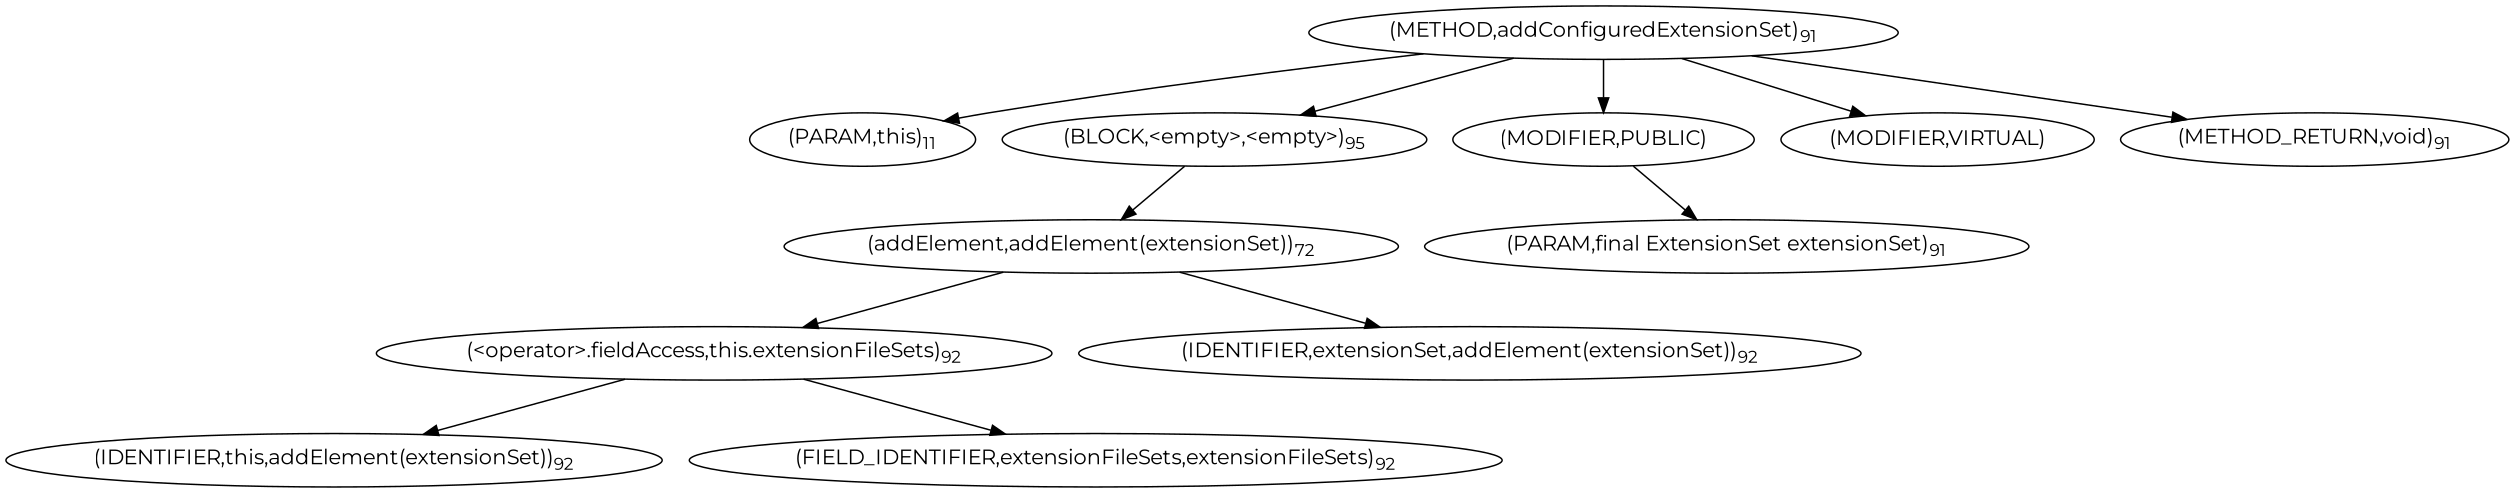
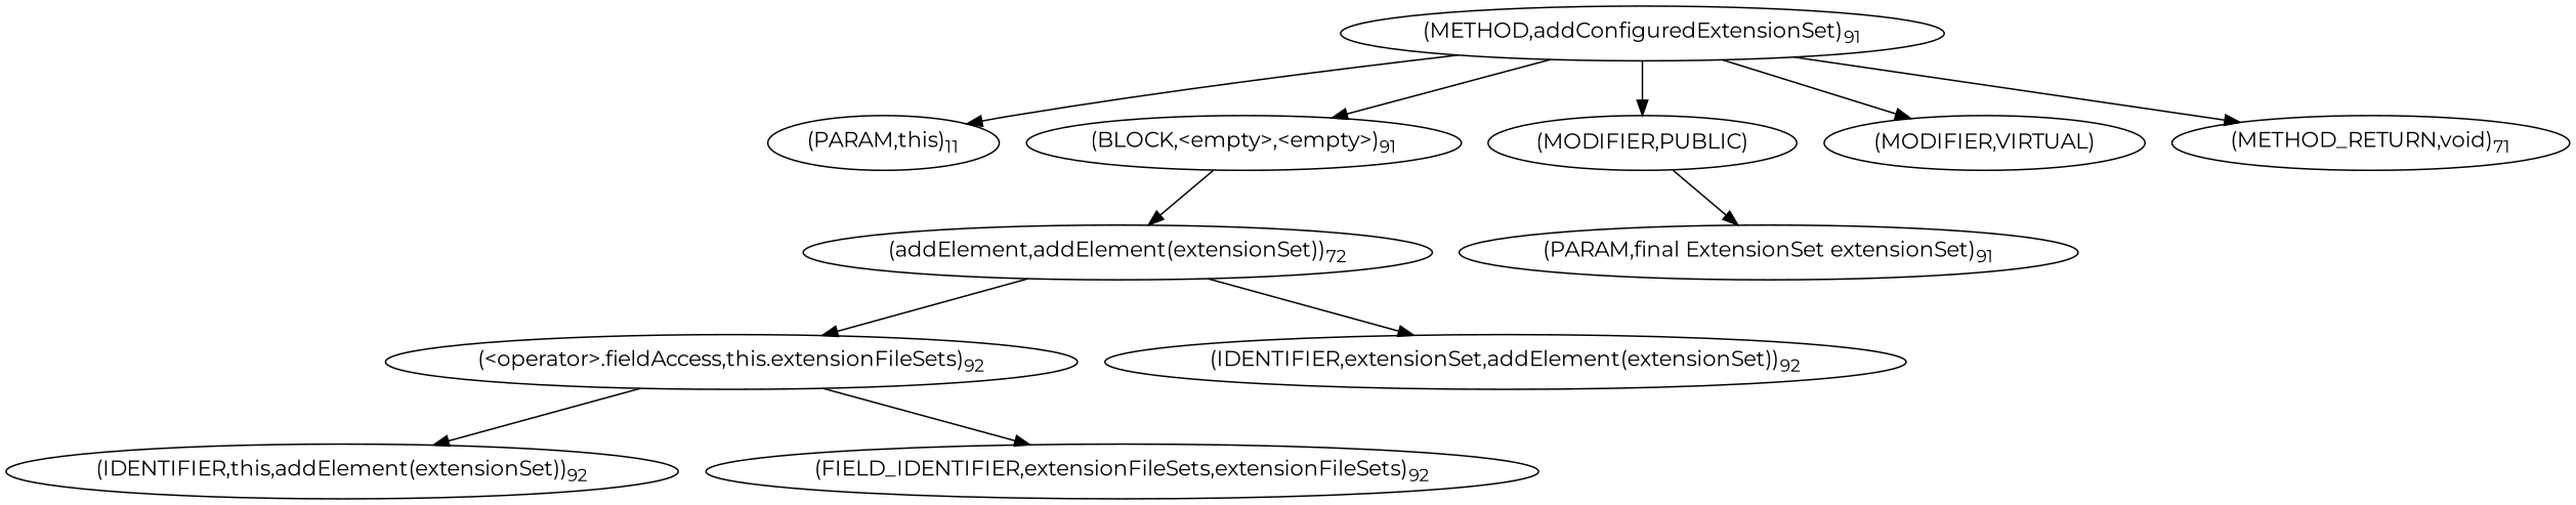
  digraph {
    fontname=Montserrat
    node [fontname=Montserrat]
    edge [fontname=Montserrat]
    n1 [label=<(METHOD,addConfiguredExtensionSet)<SUB>91</SUB>>]
    n2 [label=<(PARAM,this)<SUB>11</SUB>>]
-   n3 [label=<(BLOCK,&lt;empty&gt;,&lt;empty&gt;)<SUB>95</SUB>>]
+   n3 [label=<(BLOCK,&lt;empty&gt;,&lt;empty&gt;)<SUB>91</SUB>>]
    n4 [label=<(MODIFIER,PUBLIC)>]
    n5 [label=<(MODIFIER,VIRTUAL)>]
-   n6 [label=<(METHOD_RETURN,void)<SUB>91</SUB>>]
+   n6 [label=<(METHOD_RETURN,void)<SUB>71</SUB>>]
    n7 [label=<(PARAM,final ExtensionSet extensionSet)<SUB>91</SUB>>]
    n8 [label=<(addElement,addElement(extensionSet))<SUB>72</SUB>>]
    n9 [label=<(&lt;operator&gt;.fieldAccess,this.extensionFileSets)<SUB>92</SUB>>]
    n10 [label=<(IDENTIFIER,extensionSet,addElement(extensionSet))<SUB>92</SUB>>]
    n11 [label=<(IDENTIFIER,this,addElement(extensionSet))<SUB>92</SUB>>]
    n12 [label=<(FIELD_IDENTIFIER,extensionFileSets,extensionFileSets)<SUB>92</SUB>>]
    n1 -> n2
    n1 -> n3
    n1 -> n4
    n1 -> n5
    n1 -> n6
    n3 -> n8
    n4 -> n7
    n8 -> n9
    n8 -> n10
    n9 -> n11
    n9 -> n12
  }
